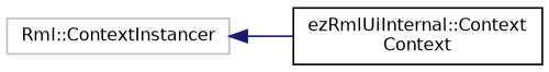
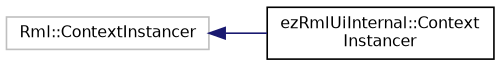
  digraph {
    rankdir=LR
    node [fillcolor=white fontname=Helvetica fontsize=10 shape=record style=filled]
    n1 [color=grey75 height=0.2 label="Rml::ContextInstancer" width=0.4]
-   n2 [color=black height=0.2 label="ezRmlUiInternal::Context\lContext" width=0.4]
+   n2 [color=black height=0.2 label="ezRmlUiInternal::Context\lInstancer" width=0.4]
    n1 -> n2 [color=midnightblue dir=back fontname=Helvetica fontsize=10 labelfontname=Helvetica labelfontsize=10 style=solid]
  }
